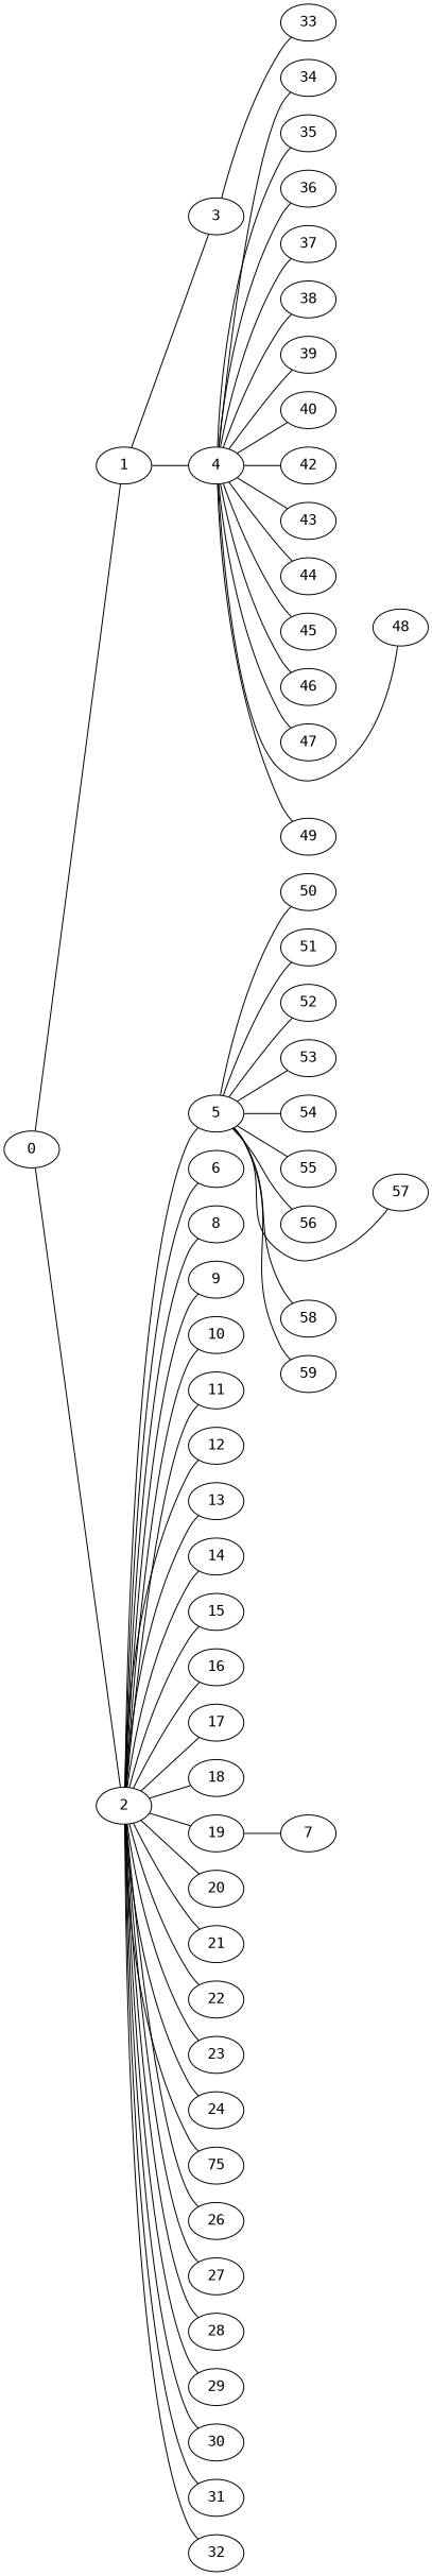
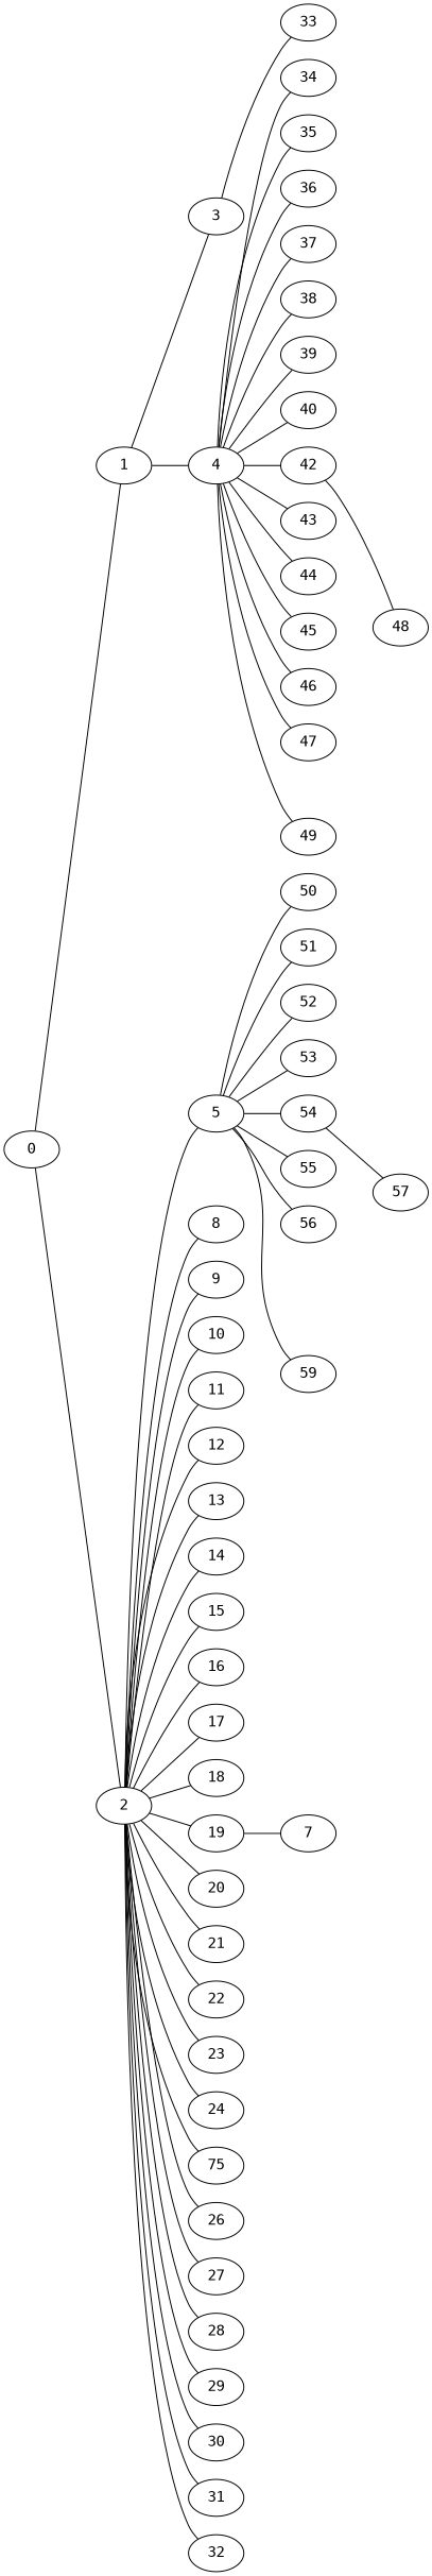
  graph {
    fontname="DejaVu Sans Mono"
    rankdir=LR
    node [fontname="DejaVu Sans Mono"]
    edge [fontname="DejaVu Sans Mono"]
    0
    1
    2
    3
    4
    5
-   6
    8
    9
    10
    11
    12
    13
    14
    15
    16
    17
    18
    19
    20
    21
    22
    23
    24
    n25 [label=75]
    26
    27
    28
    29
    30
    31
    32
    33
    34
    35
    36
    37
    38
    39
    40
    42
    43
    44
    45
    46
    47
    48
    49
    50
    51
    52
    53
    54
    55
    56
    57
-   58
    59
    7
    0 -- 1
    0 -- 2
    1 -- 3
    1 -- 4
    2 -- 5
-   2 -- 6
    2 -- 8
    2 -- 9
    2 -- 10
    2 -- 11
    2 -- 12
    2 -- 13
    2 -- 14
    2 -- 15
    2 -- 16
    2 -- 17
    2 -- 18
    2 -- 19
    2 -- 20
    2 -- 21
    2 -- 22
    2 -- 23
    2 -- 24
    2 -- n25
    2 -- 26
    2 -- 27
    2 -- 28
    2 -- 29
    2 -- 30
    2 -- 31
    2 -- 32
    3 -- 33
    4 -- 34
    4 -- 35
    4 -- 36
    4 -- 37
    4 -- 38
    4 -- 39
    4 -- 40
    4 -- 42
    4 -- 43
    4 -- 44
    4 -- 45
    4 -- 46
    4 -- 47
-   4 -- 48
+   42 -- 48
    4 -- 49
    5 -- 50
    5 -- 51
    5 -- 52
    5 -- 53
    5 -- 54
    5 -- 55
    5 -- 56
-   5 -- 57
-   5 -- 58
+   54 -- 57
    5 -- 59
    19 -- 7
  }
